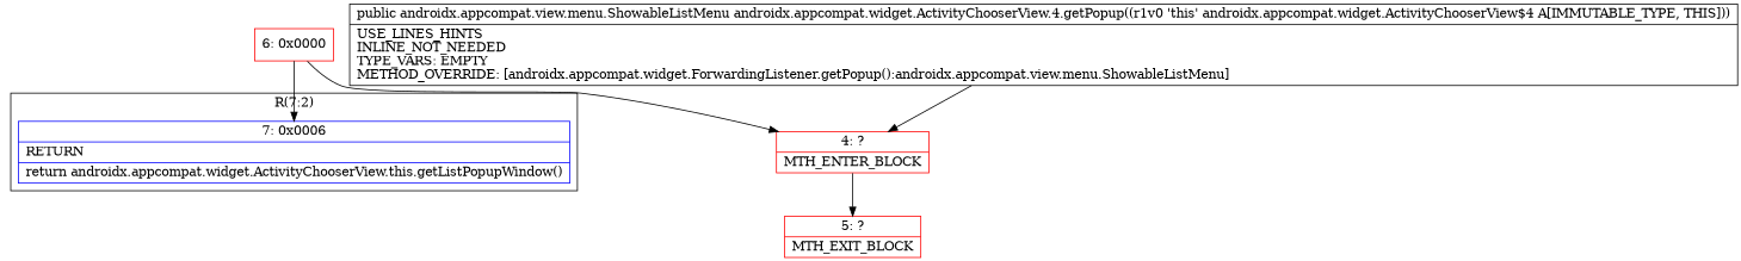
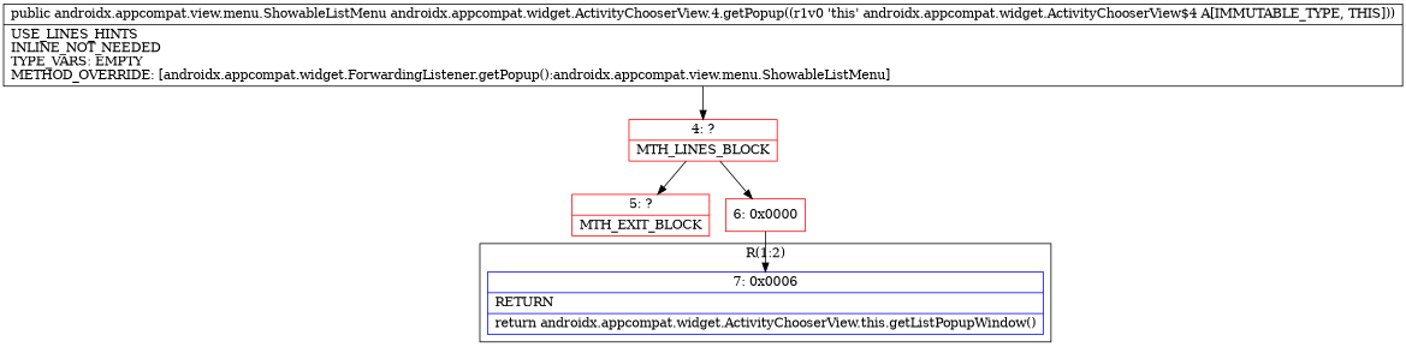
  digraph {
    node [color=red shape=record]
    n1 [color=blue label="{7\:\ 0x0006|RETURN\l|return androidx.appcompat.widget.ActivityChooserView.this.getListPopupWindow()\l}"]
    n2 [label="{5\:\ ?|MTH_EXIT_BLOCK\l}"]
-   n3 [label="{4\:\ ?|MTH_ENTER_BLOCK\l}"]
+   n3 [label="{4\:\ ?|MTH_LINES_BLOCK\l}"]
    n4 [label="{6\:\ 0x0000}"]
    n5 [label="{public androidx.appcompat.view.menu.ShowableListMenu androidx.appcompat.widget.ActivityChooserView.4.getPopup((r1v0 'this' androidx.appcompat.widget.ActivityChooserView$4 A[IMMUTABLE_TYPE, THIS]))  | USE_LINES_HINTS\lINLINE_NOT_NEEDED\lTYPE_VARS: EMPTY\lMETHOD_OVERRIDE: [androidx.appcompat.widget.ForwardingListener.getPopup():androidx.appcompat.view.menu.ShowableListMenu]\l}" color=""]
    subgraph cluster_1 {
-     label="R(7:2)"
+     label="R(1:2)"
      n1
    }
    n3 -> n2
-   n4 -> n3
+   n3 -> n4
    n4 -> n1
    n5 -> n3
  }
